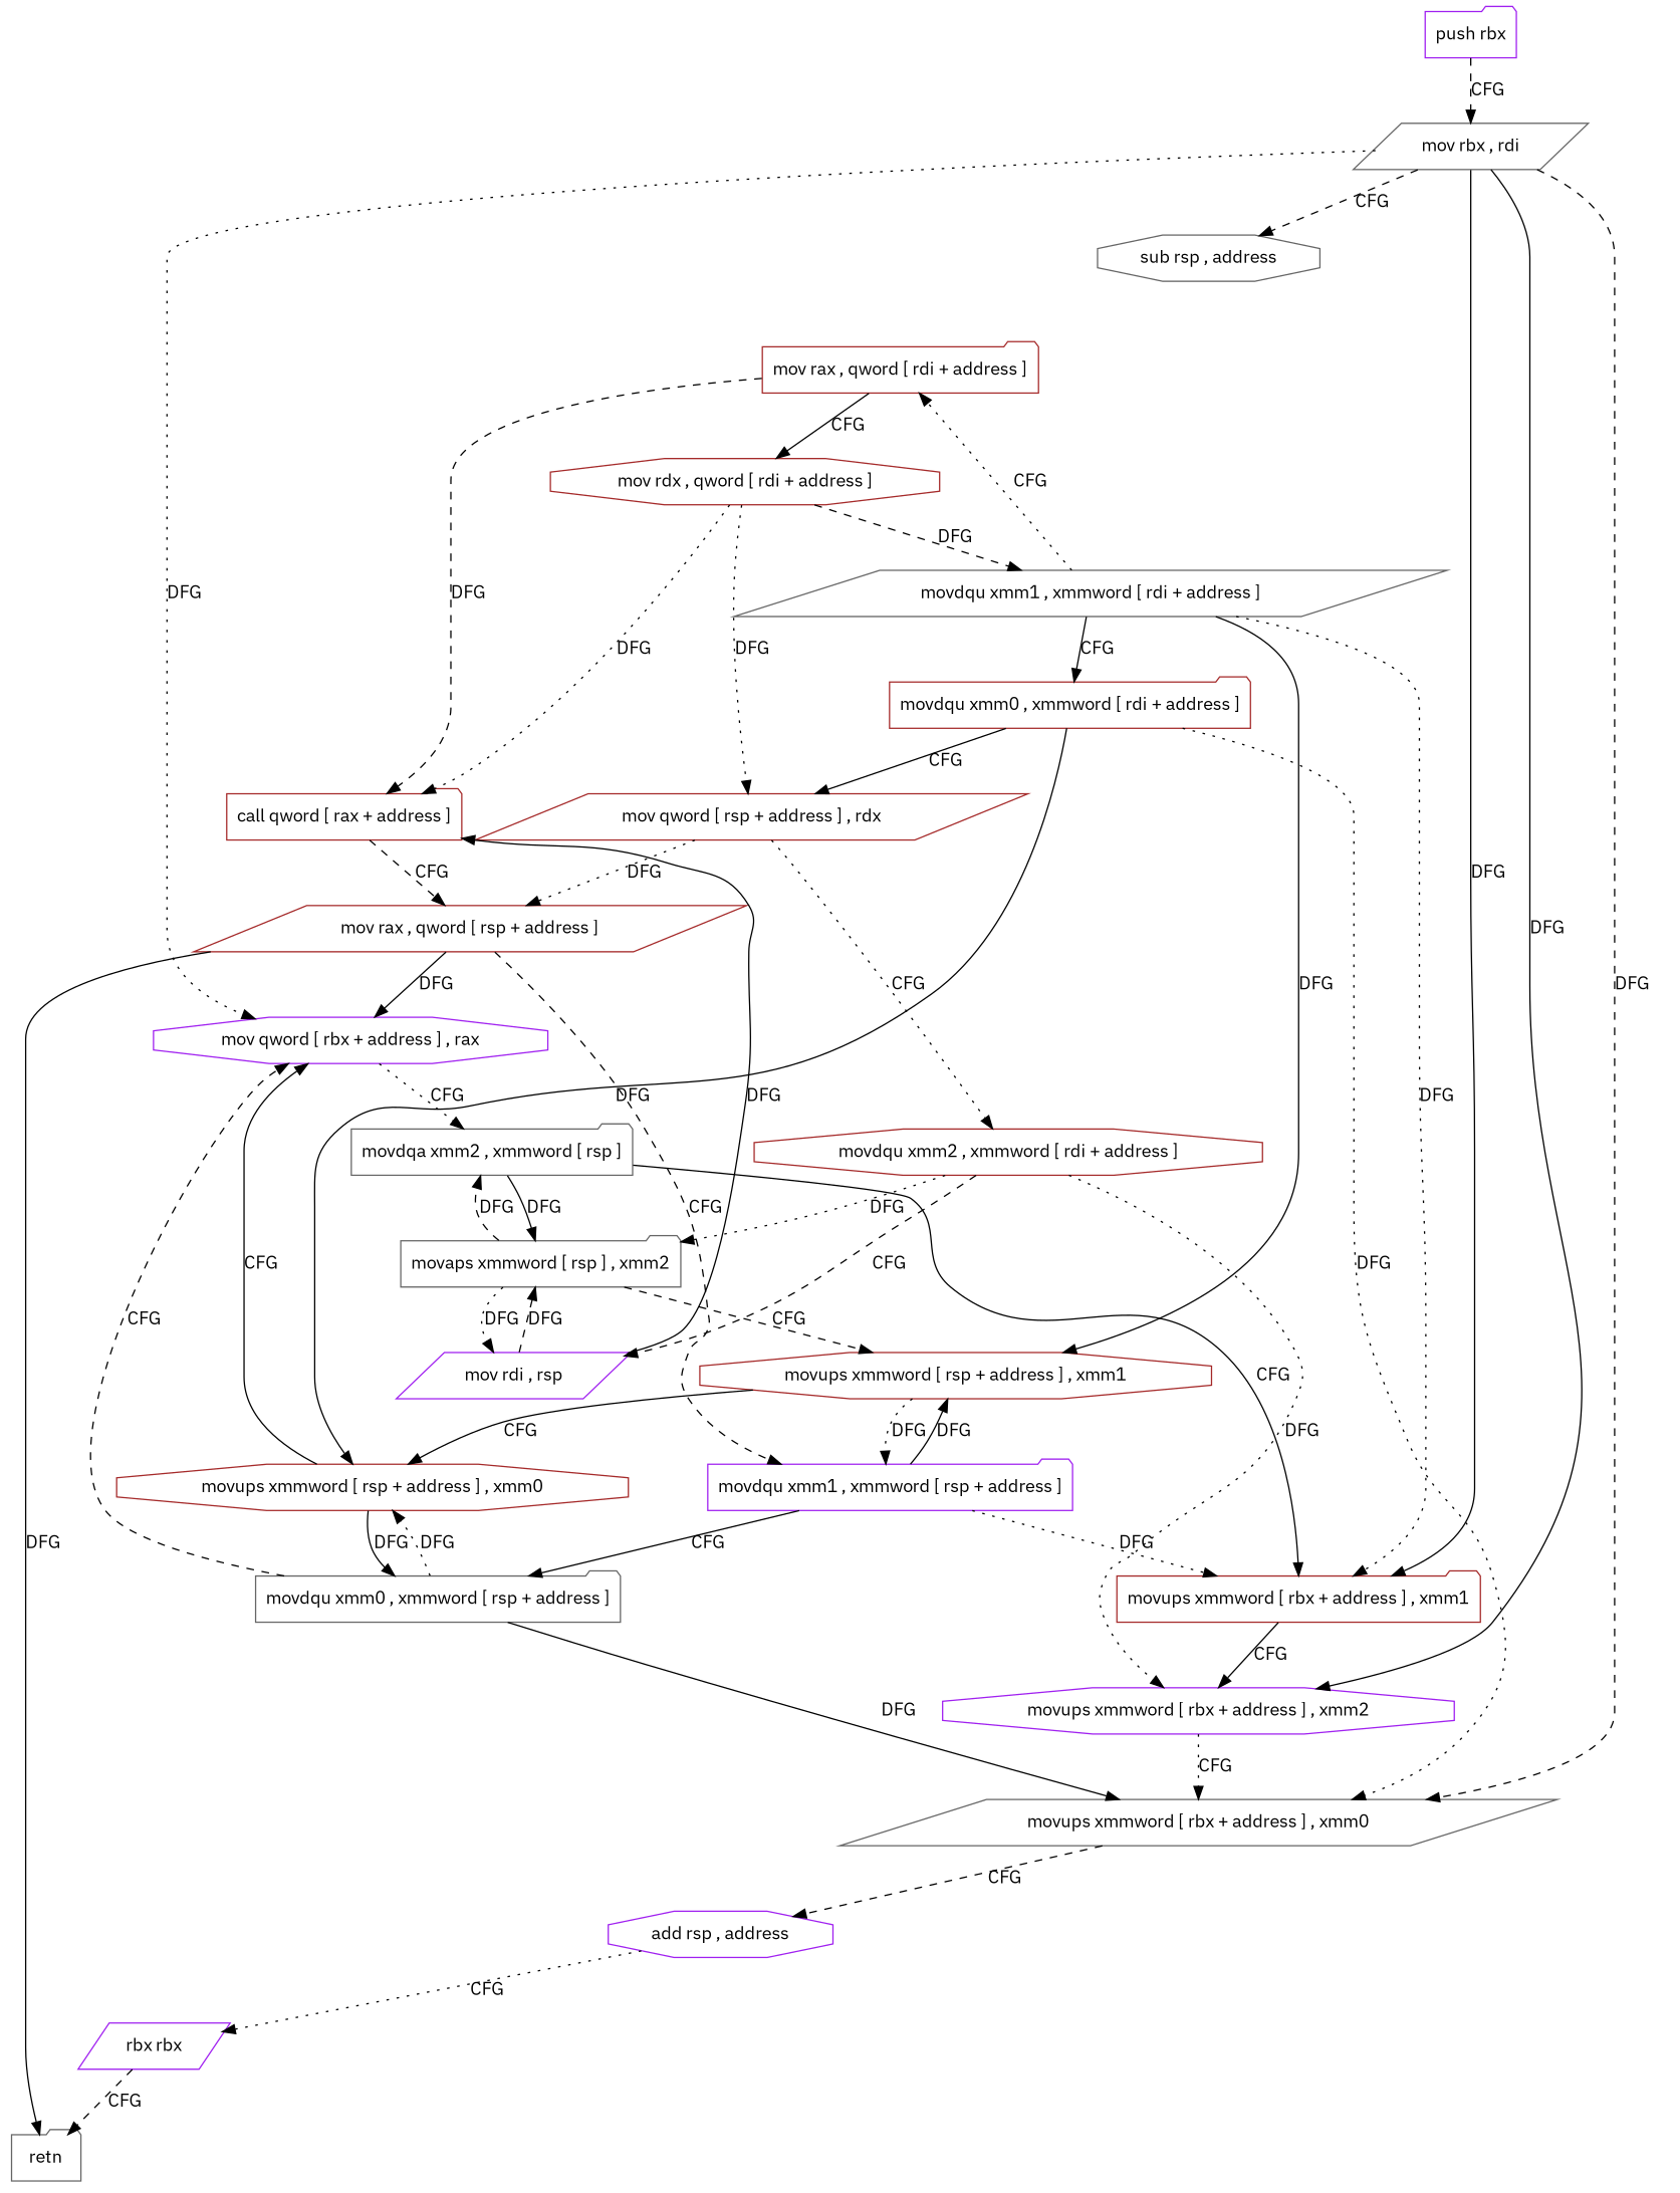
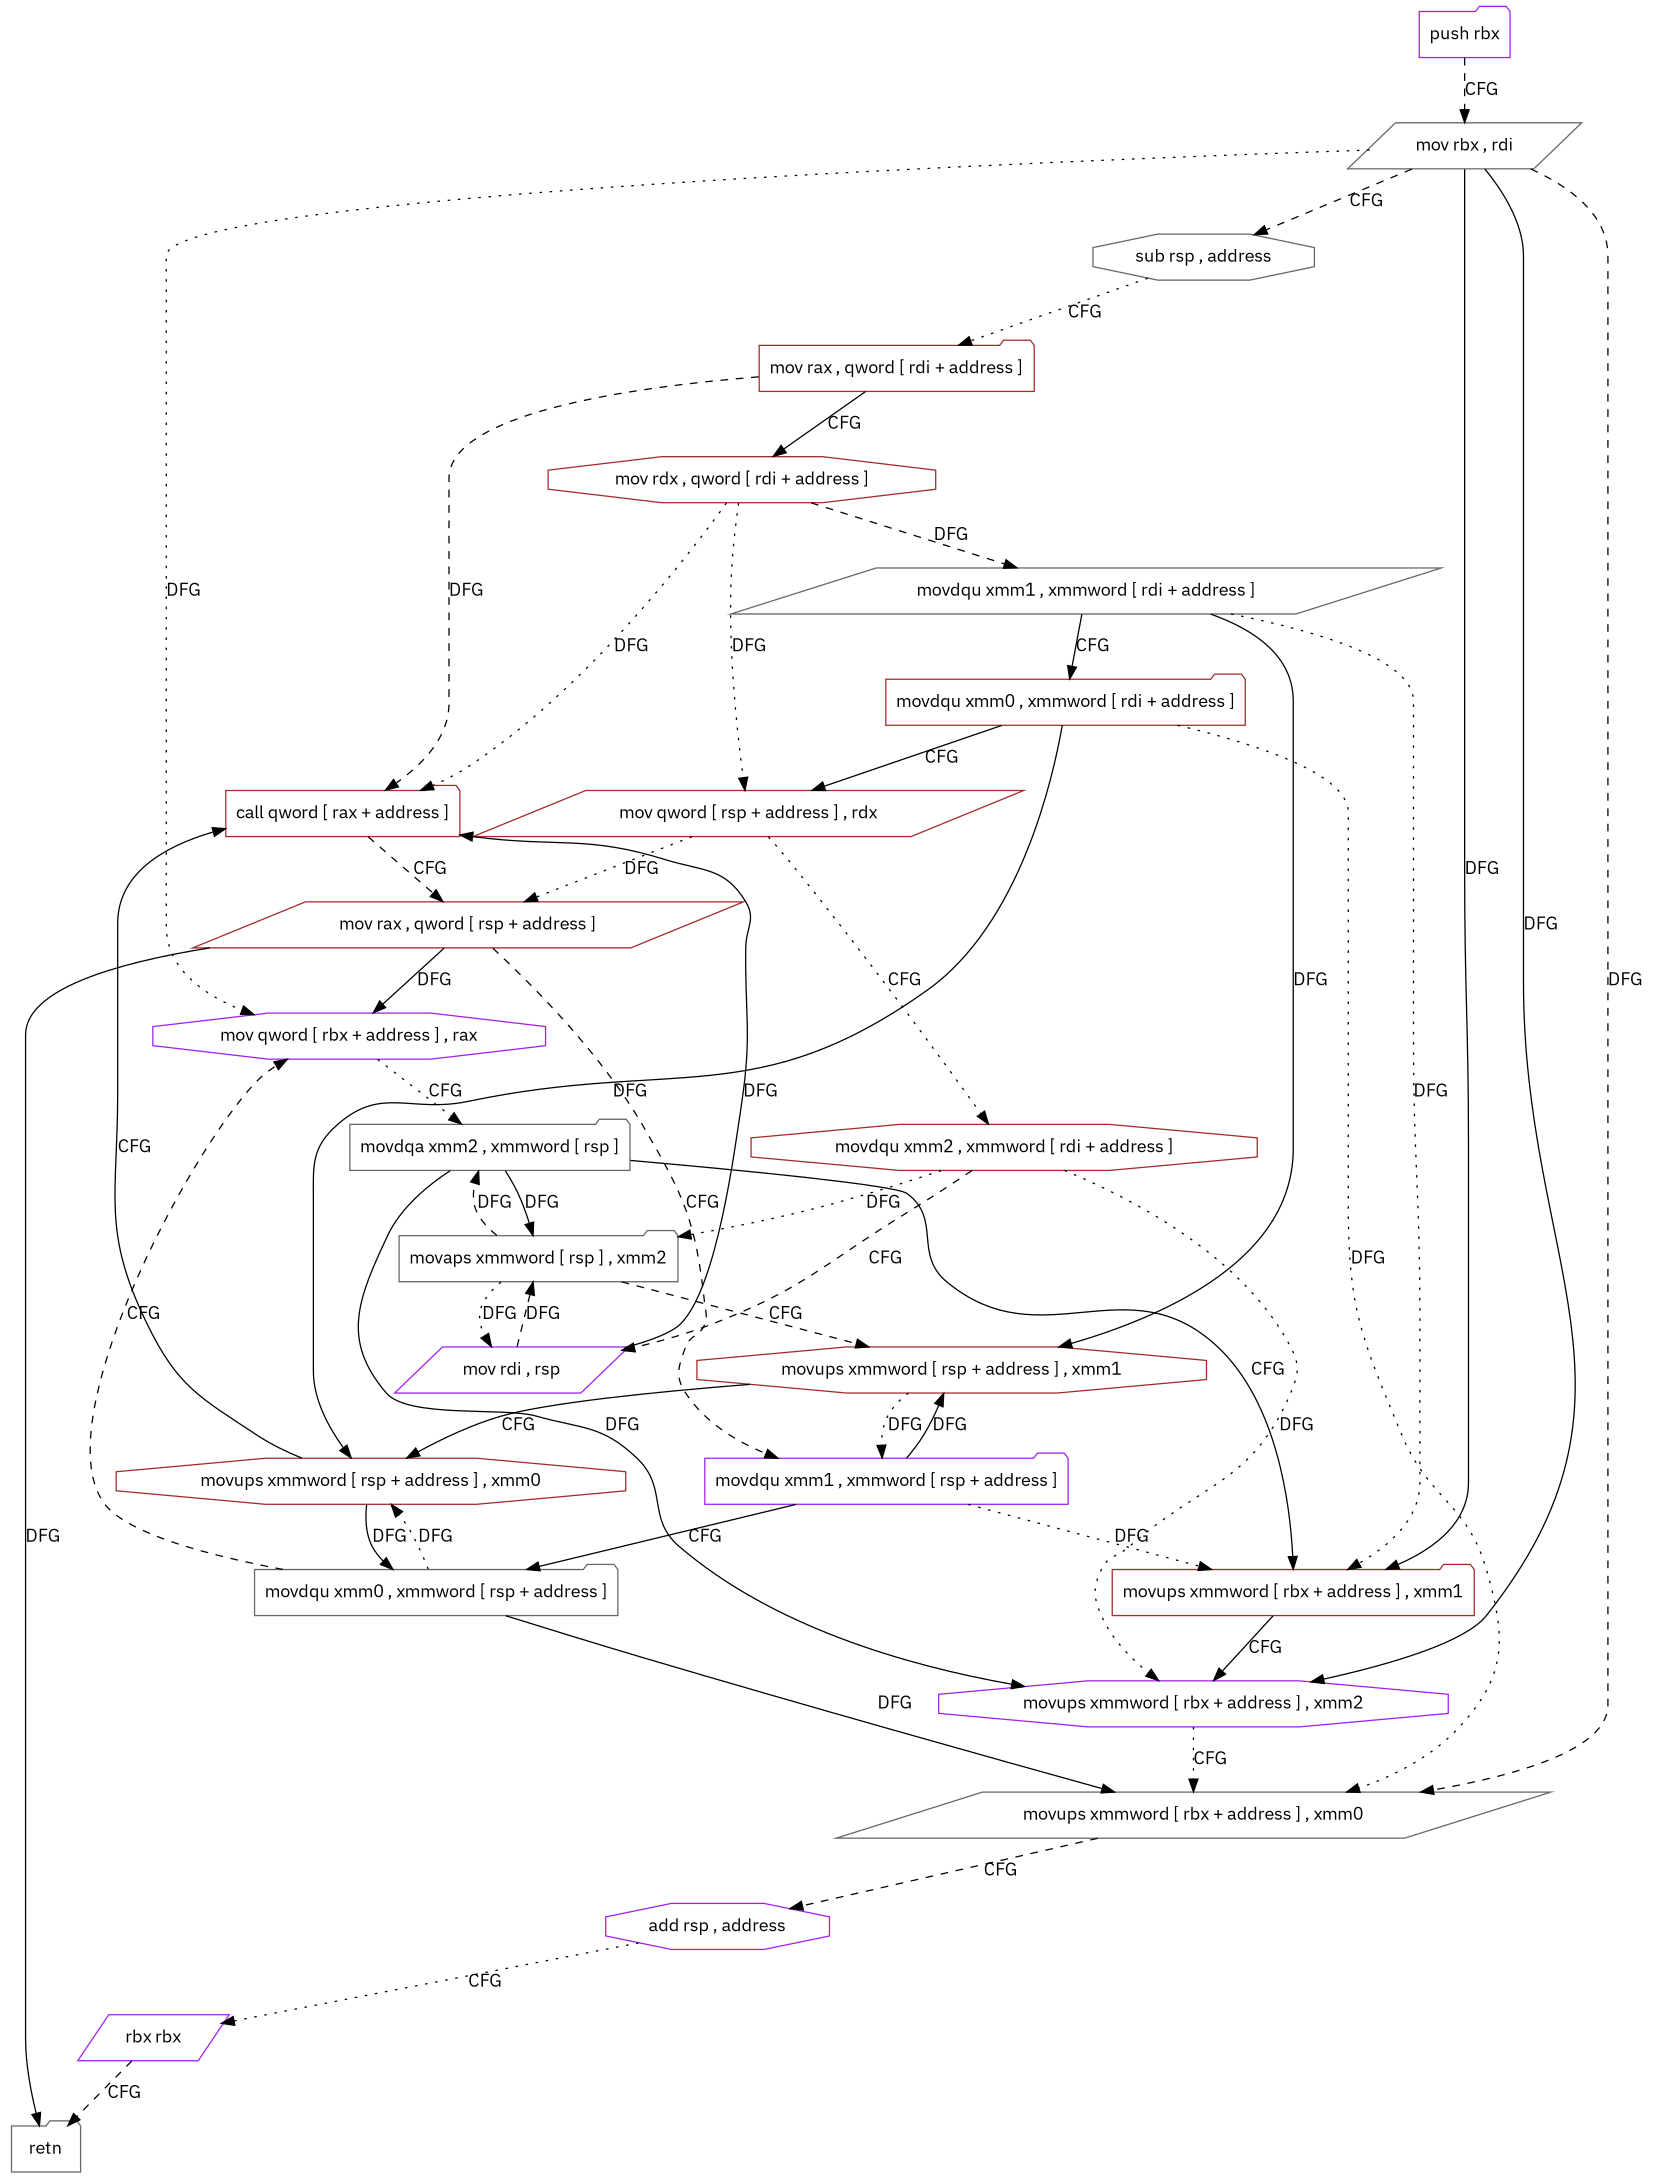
  digraph {
    fontname="IBM Plex Sans"
    node [color=brown fontname="IBM Plex Sans" shape=folder]
    edge [fontname="IBM Plex Sans" style=solid]
    n1 [color=purple label="push rbx"]
    n2 [color=gray40 label="mov rbx , rdi" shape=parallelogram]
    n3 [color=gray40 label="sub rsp , address" shape=octagon]
    n4 [color=purple label="mov qword [ rbx + address ] , rax" shape=octagon]
    n5 [label="movups xmmword [ rbx + address ] , xmm1"]
    n6 [color=purple label="movups xmmword [ rbx + address ] , xmm2" shape=octagon]
    n7 [color=gray40 label="movups xmmword [ rbx + address ] , xmm0" shape=parallelogram]
    n8 [label="mov rax , qword [ rdi + address ]"]
    n9 [color=gray40 label="movdqa xmm2 , xmmword [ rsp ]"]
    n10 [color=purple label="add rsp , address" shape=octagon]
    n11 [label="mov rdx , qword [ rdi + address ]" shape=octagon]
    n12 [label="call qword [ rax + address ]"]
    n13 [color=gray40 label="movdqu xmm1 , xmmword [ rdi + address ]" shape=parallelogram]
    n14 [label="mov qword [ rsp + address ] , rdx" shape=parallelogram]
    n15 [label="mov rax , qword [ rsp + address ]" shape=parallelogram]
    n16 [label="movdqu xmm0 , xmmword [ rdi + address ]"]
    n17 [label="movups xmmword [ rsp + address ] , xmm1" shape=octagon]
    n18 [label="movdqu xmm2 , xmmword [ rdi + address ]" shape=octagon]
    n19 [label="movups xmmword [ rsp + address ] , xmm0" shape=octagon]
    n20 [color=purple label="movdqu xmm1 , xmmword [ rsp + address ]"]
    n21 [color=gray40 label="movdqu xmm0 , xmmword [ rsp + address ]"]
    n22 [color=purple label="mov rdi , rsp" shape=parallelogram]
    n23 [color=gray40 label="movaps xmmword [ rsp ] , xmm2"]
    n24 [color=gray40 label=retn]
    n25 [color=purple label="rbx rbx" shape=parallelogram]
    n1 -> n2 [label=CFG style=dashed]
    n2 -> n3 [label=CFG style=dashed]
    n2 -> n4 [label=DFG style=dotted]
    n2 -> n5 [label=DFG]
    n2 -> n6 [label=DFG]
    n2 -> n7 [label=DFG style=dashed]
-   n13 -> n8 [label=CFG style=dotted]
+   n3 -> n8 [label=CFG style=dotted]
    n4 -> n9 [label=CFG style=dotted]
    n5 -> n6 [label=CFG]
    n6 -> n7 [label=CFG style=dotted]
    n7 -> n10 [label=CFG style=dashed]
    n8 -> n11 [label=CFG]
    n8 -> n12 [label=DFG style=dashed]
    n9 -> n5 [label=CFG]
+   n9 -> n6 [label=DFG]
    n9 -> n23 [label=DFG]
    n10 -> n25 [label=CFG style=dotted]
    n11 -> n12 [label=DFG style=dotted]
    n11 -> n13 [label=DFG style=dashed]
    n11 -> n14 [label=DFG style=dotted]
    n12 -> n15 [label=CFG style=dashed]
    n13 -> n5 [label=DFG style=dotted]
    n13 -> n16 [label=CFG]
    n13 -> n17 [label=DFG]
    n14 -> n15 [label=DFG style=dotted]
    n14 -> n18 [label=CFG style=dotted]
    n15 -> n4 [label=DFG]
    n15 -> n20 [label=CFG style=dashed]
    n15 -> n24 [label=DFG]
    n16 -> n7 [label=DFG style=dotted]
    n16 -> n14 [label=CFG]
    n16 -> n19 [label=DFG]
    n17 -> n19 [label=CFG]
    n17 -> n20 [label=DFG style=dotted]
    n18 -> n6 [label=DFG style=dotted]
    n18 -> n22 [label=CFG style=dashed]
    n18 -> n23 [label=DFG style=dotted]
-   n19 -> n4 [label=CFG]
+   n19 -> n12 [label=CFG]
    n19 -> n21 [label=DFG]
    n20 -> n5 [label=DFG style=dotted]
    n20 -> n17 [label=DFG]
    n20 -> n21 [label=CFG]
    n21 -> n4 [label=CFG style=dashed]
    n21 -> n7 [label=DFG]
    n21 -> n19 [label=DFG style=dotted]
    n22 -> n12 [label=DFG]
    n22 -> n23 [label=DFG style=dashed]
    n23 -> n9 [label=DFG style=dashed]
    n23 -> n17 [label=CFG style=dashed]
    n23 -> n22 [label=DFG style=dotted]
    n25 -> n24 [label=CFG style=dashed]
  }
